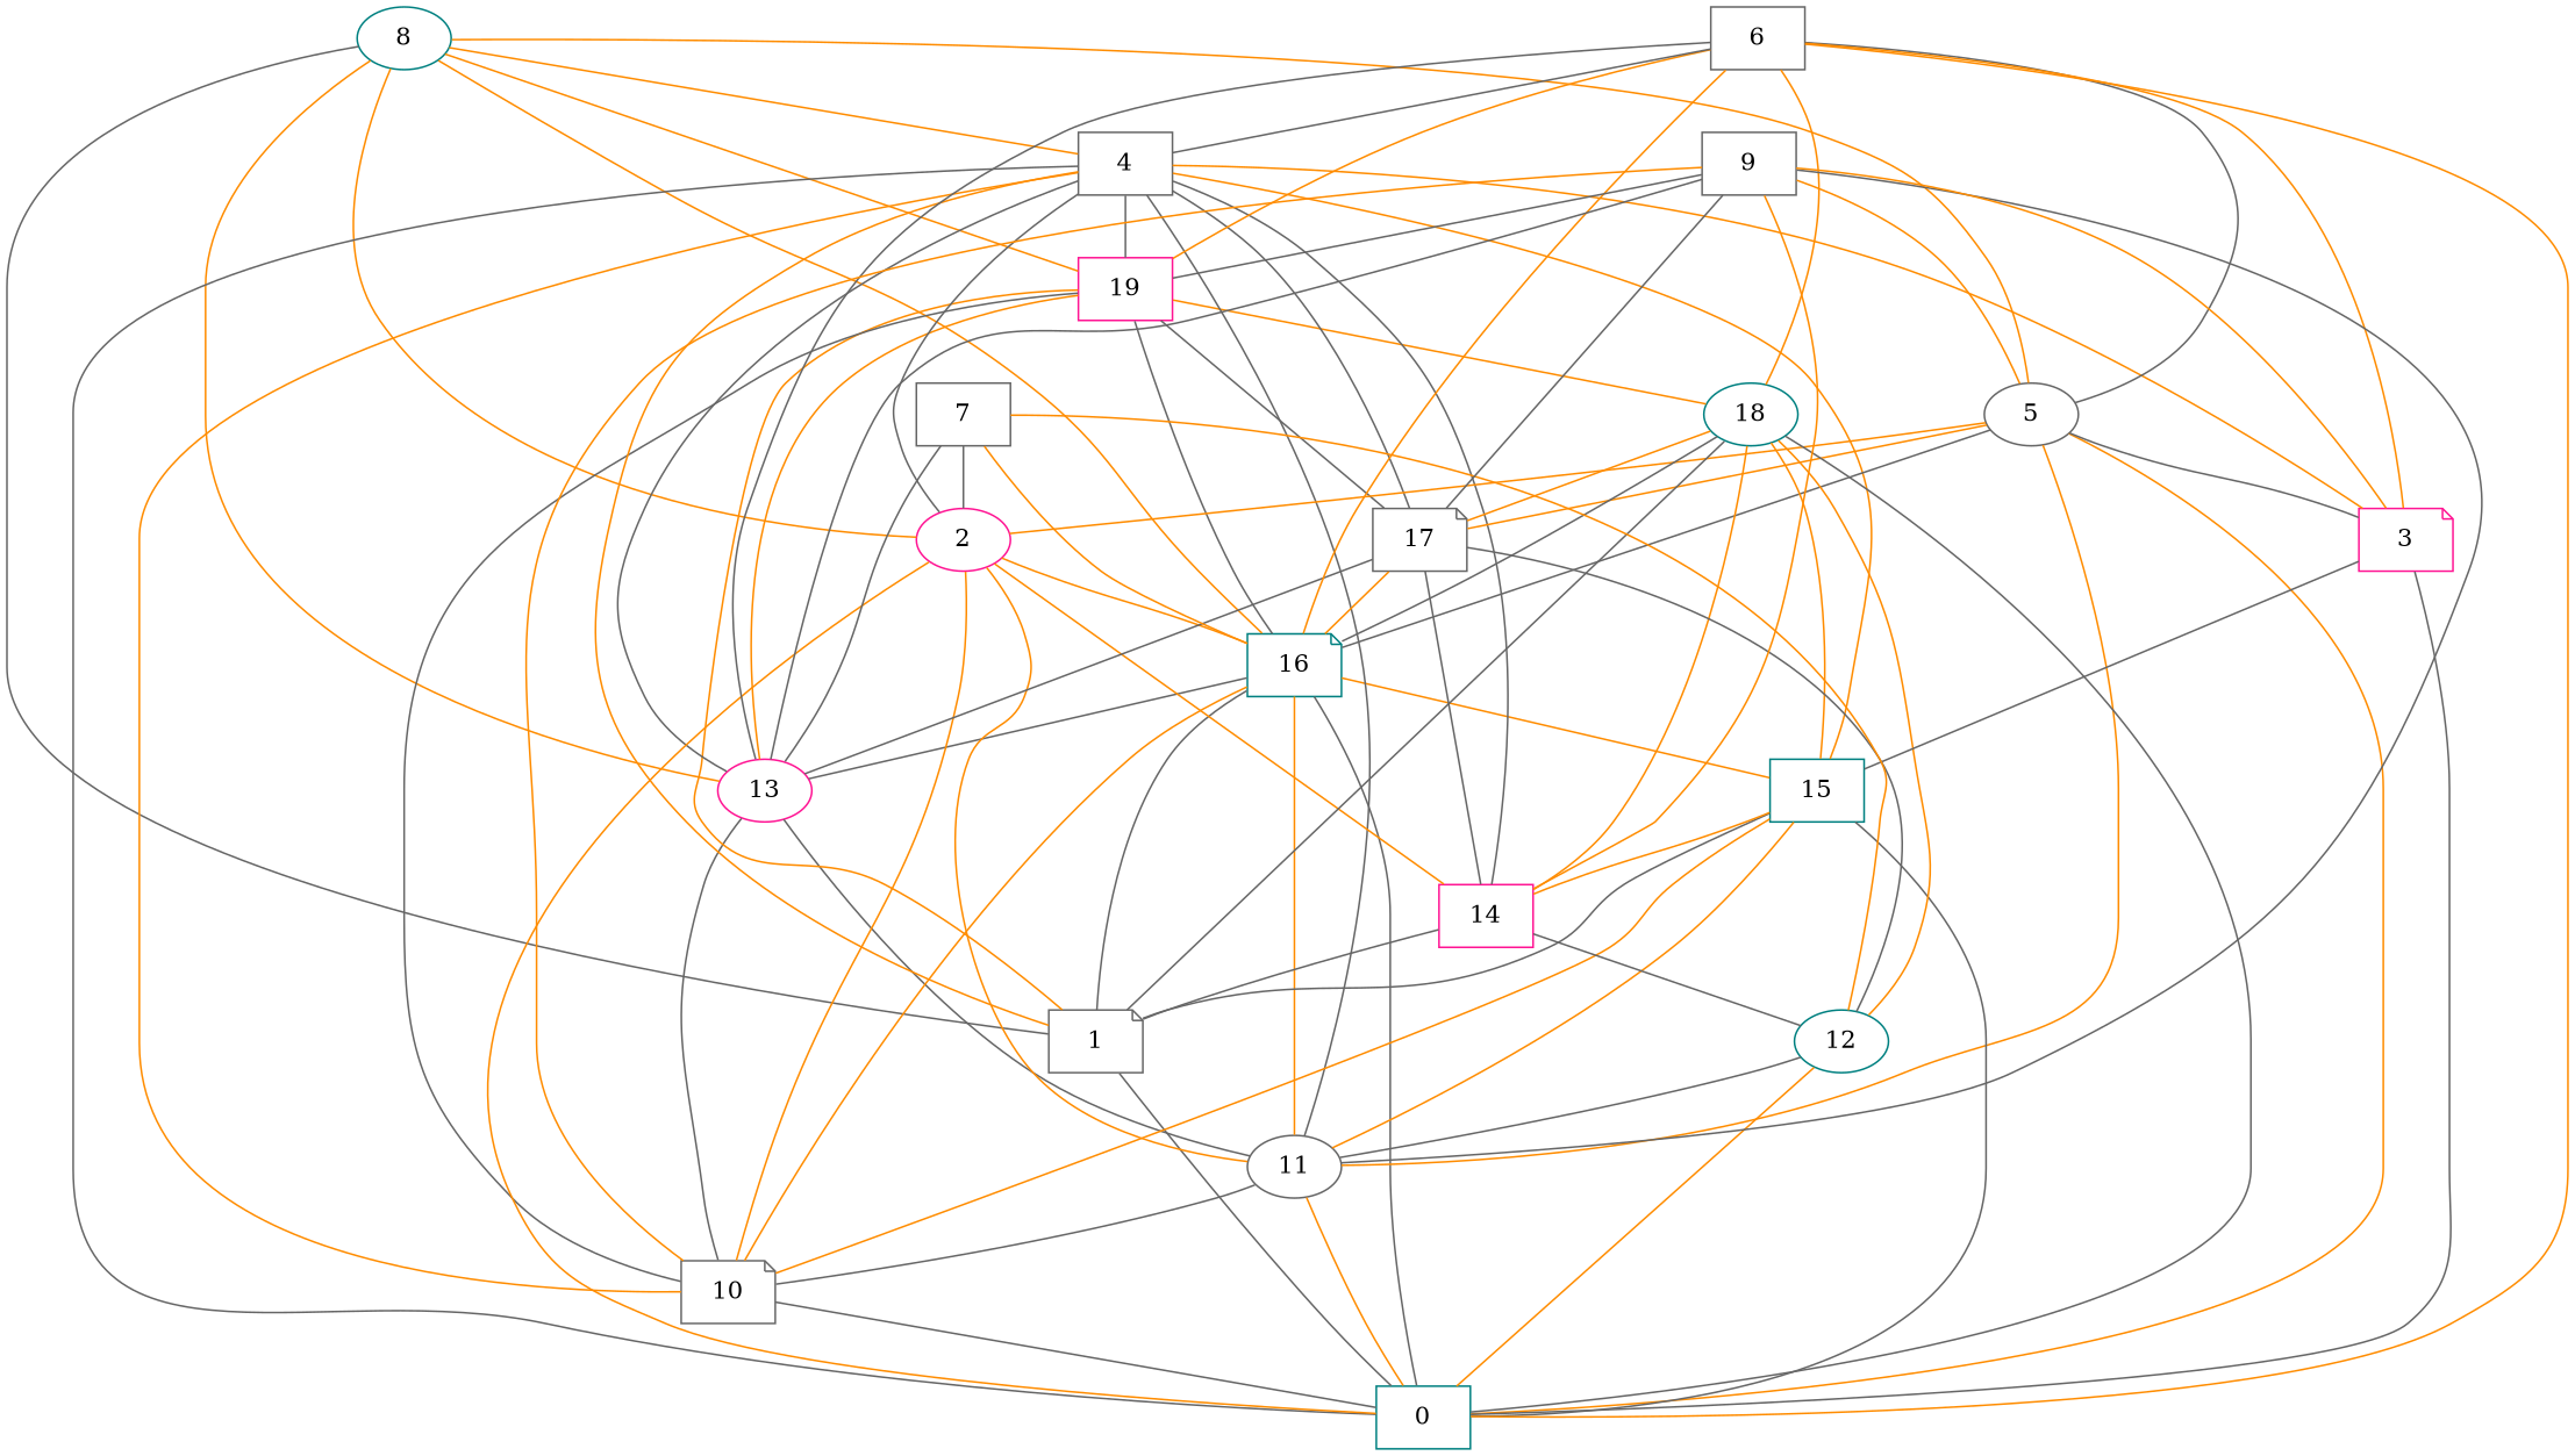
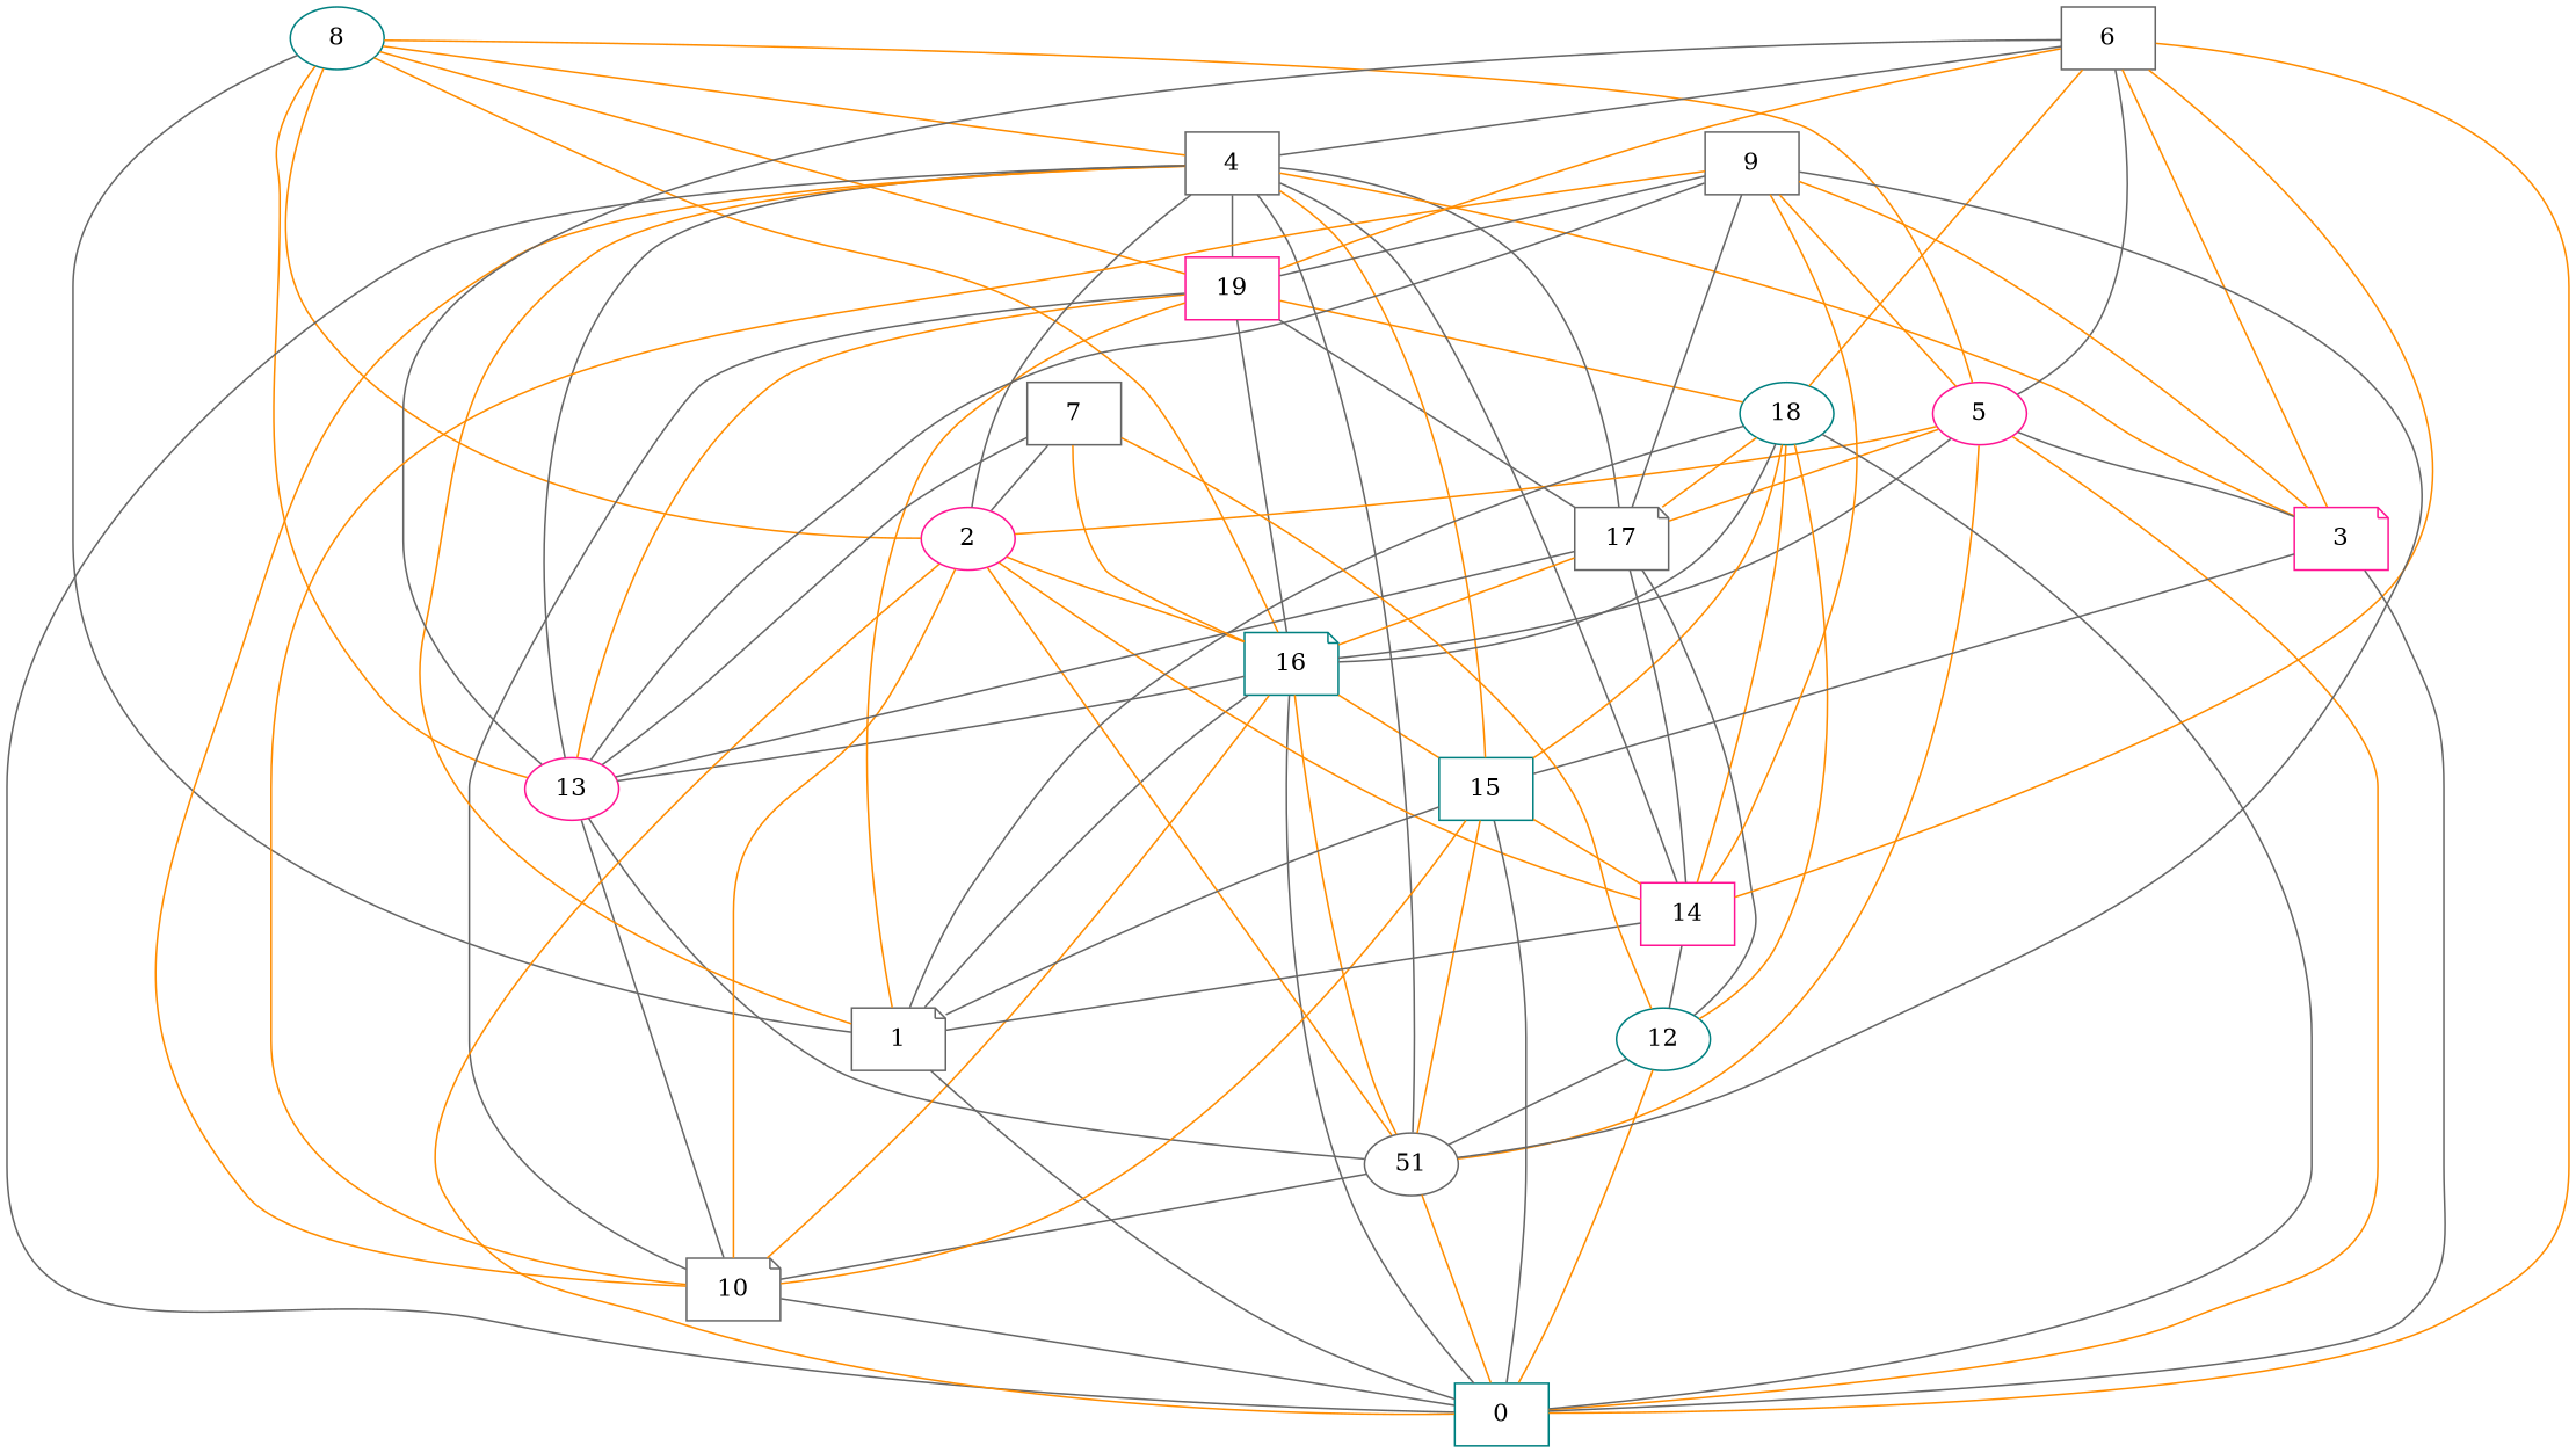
  digraph {
    node [color=gray40 shape=box]
    edge [color=darkorange dir=none]
    8 [color=teal shape=ellipse]
    13 [color=deeppink shape=ellipse]
    16 [color=teal shape=note]
    1 [shape=note]
    19 [color=deeppink]
    4
    2 [color=deeppink shape=ellipse]
-   5 [shape=ellipse]
+   5 [color=deeppink shape=ellipse]
    10 [shape=note]
-   11 [shape=ellipse]
+   11 [shape=ellipse label=51]
    0 [color=teal]
    15 [color=teal]
    18 [color=teal shape=ellipse]
    17 [shape=note]
    6
    3 [color=deeppink shape=note]
    14 [color=deeppink]
    12 [color=teal shape=ellipse]
    7
    9
    subgraph sub_1 {
      8
      13
      16
      1
      19
      4
      2
      5
      10
      11
      0
      15
      18
      17
      6
      3
      14
      12
      7
      9
    }
    8 -> 13
    8 -> 16
    8 -> 1 [color=gray40]
    8 -> 19
    8 -> 4
    8 -> 2
    8 -> 5
    13 -> 10 [color=gray40]
    13 -> 11 [color=gray40]
    16 -> 13 [color=gray40]
    16 -> 1 [color=gray40]
    16 -> 10
    16 -> 11
    16 -> 0 [color=gray40]
    16 -> 15
    1 -> 0 [color=gray40]
    19 -> 13
    19 -> 16 [color=gray40]
    19 -> 1
    19 -> 10 [color=gray40]
    19 -> 18
    19 -> 17 [color=gray40]
    4 -> 13 [color=gray40]
    4 -> 1
    4 -> 19 [color=gray40]
    4 -> 2 [color=gray40]
    4 -> 10
    4 -> 11 [color=gray40]
    4 -> 0 [color=gray40]
    4 -> 15
    4 -> 17 [color=gray40]
    4 -> 3
    4 -> 14 [color=gray40]
    2 -> 16
    2 -> 10
    2 -> 11
    2 -> 0
    2 -> 14
    5 -> 16 [color=gray40]
    5 -> 2
    5 -> 11
    5 -> 0
    5 -> 17
    5 -> 3 [color=gray40]
    10 -> 0 [color=gray40]
    11 -> 10 [color=gray40]
    11 -> 0
    15 -> 1 [color=gray40]
    15 -> 10
    15 -> 11
    15 -> 0 [color=gray40]
    15 -> 14
    18 -> 16 [color=gray40]
    18 -> 1 [color=gray40]
    18 -> 0 [color=gray40]
    18 -> 15
    18 -> 17
    18 -> 14
    18 -> 12
    17 -> 13 [color=gray40]
    17 -> 16
    17 -> 14 [color=gray40]
    17 -> 12 [color=gray40]
    6 -> 13 [color=gray40]
-   6 -> 16
+   6 -> 14
    6 -> 19
    6 -> 4 [color=gray40]
    6 -> 5 [color=gray40]
    6 -> 0
    6 -> 18
    6 -> 3
    3 -> 0 [color=gray40]
    3 -> 15 [color=gray40]
    14 -> 1 [color=gray40]
    14 -> 12 [color=gray40]
    12 -> 11 [color=gray40]
    12 -> 0
    7 -> 13 [color=gray40]
    7 -> 16
    7 -> 2 [color=gray40]
    7 -> 12
    9 -> 13 [color=gray40]
    9 -> 19 [color=gray40]
    9 -> 5
    9 -> 10
    9 -> 11 [color=gray40]
    9 -> 17 [color=gray40]
    9 -> 3
    9 -> 14
  }
